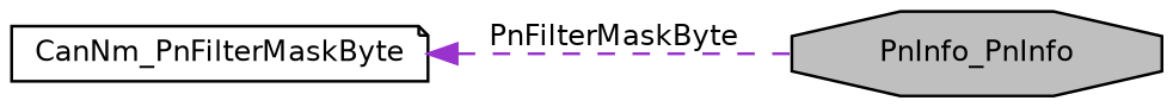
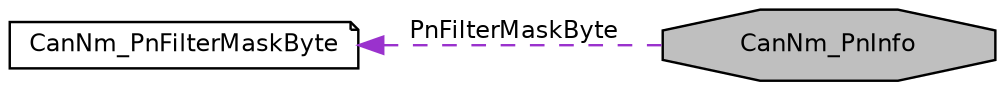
  digraph {
    rankdir=LR
    node [color=black fontname=Helvetica fontsize=10 style=filled]
-   n1 [fillcolor=grey75 fontcolor=black height=0.2 label=PnInfo_PnInfo shape=octagon width=0.4]
+   n1 [fillcolor=grey75 fontcolor=black height=0.2 label=CanNm_PnInfo shape=octagon width=0.4]
    n2 [fillcolor=white height=0.2 label=CanNm_PnFilterMaskByte shape=note width=0.4]
    n2 -> n1 [color=darkorchid3 dir=back fontname=Helvetica fontsize=10 label=" PnFilterMaskByte" labelfontname=Helvetica labelfontsize=10 style=dashed]
  }
